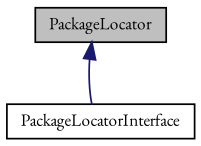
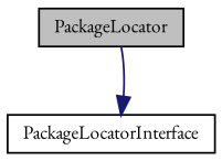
  digraph {
    fontname="EB Garamond"
    node [color=black fontname="EB Garamond" fontsize=10 shape=record style=filled]
    n1 [fillcolor=grey75 fontcolor=black height=0.2 label=PackageLocator width=0.4]
    n2 [fillcolor=white height=0.2 label=PackageLocatorInterface width=0.4]
-   n1 -> n2 [color=midnightblue dir=back fontname="EB Garamond" fontsize=10 labelfontname=Helvetica labelfontsize=10 style=solid]
+   n2 -> n1 [color=midnightblue dir=back fontname="EB Garamond" fontsize=10 labelfontname=Helvetica labelfontsize=10 style=solid]
  }
